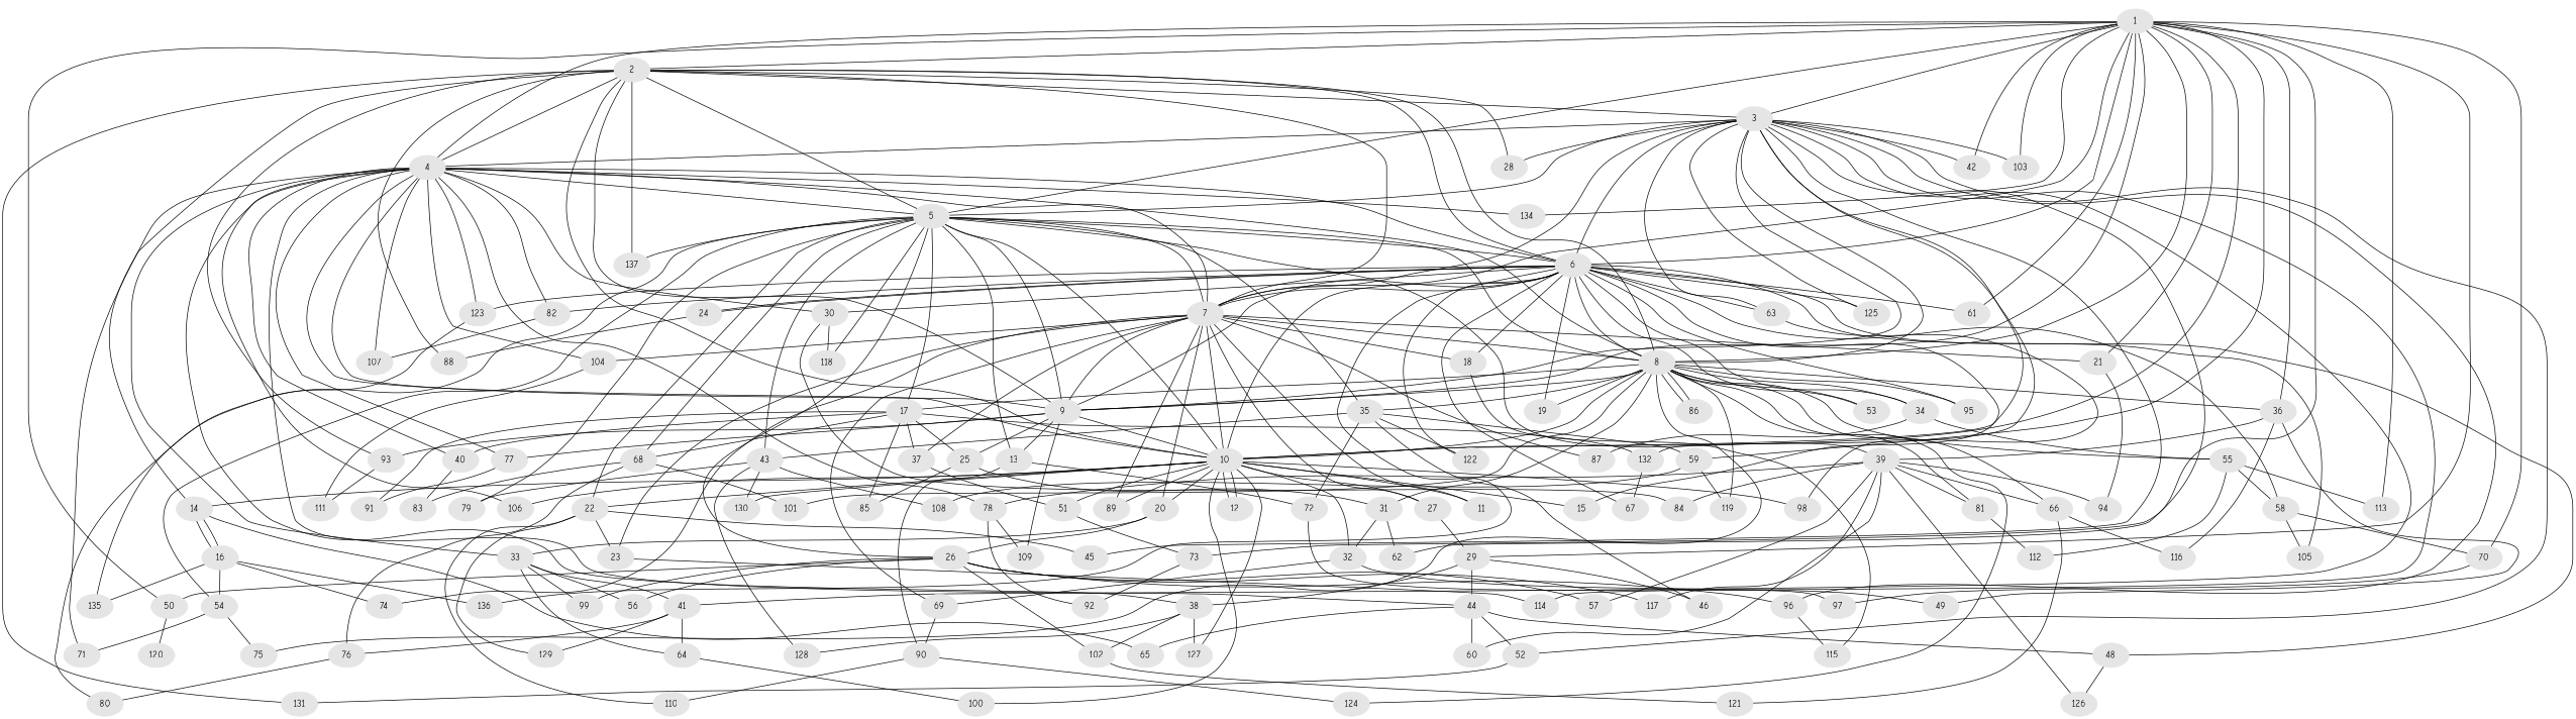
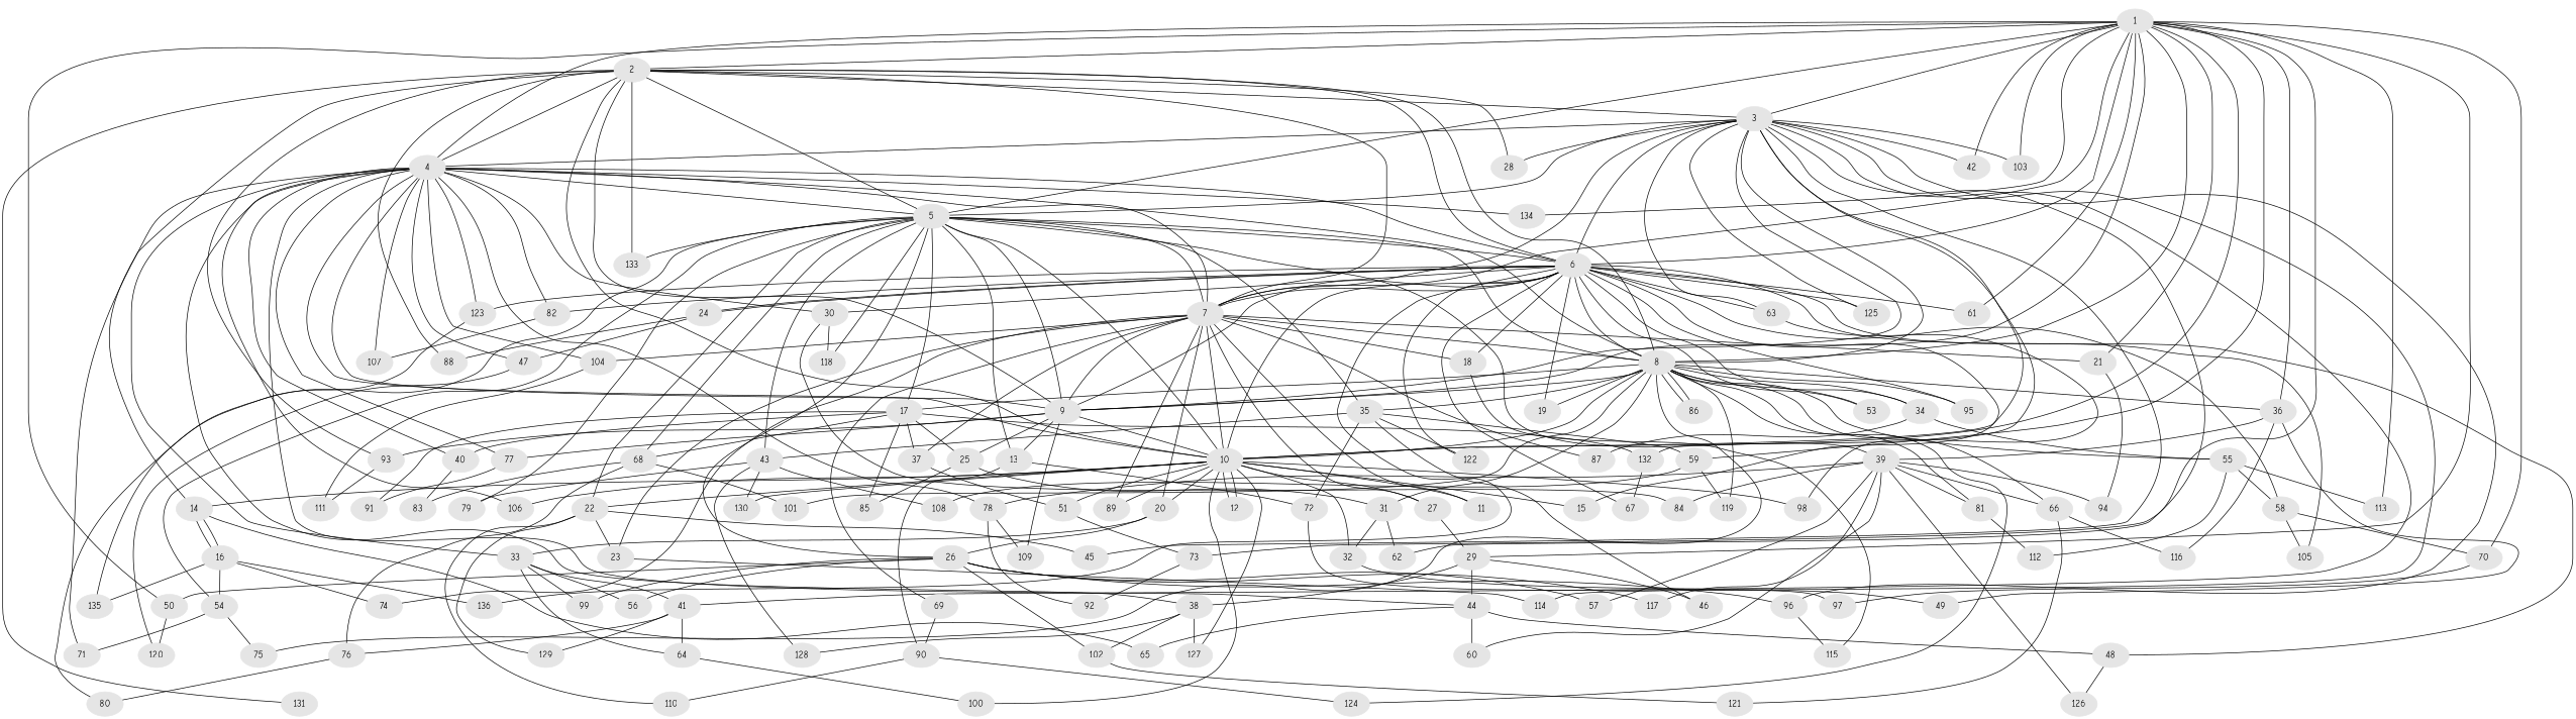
  graph {
    fontname="Comic Neue"
    node [color=gray90 fontname="Comic Neue" style=filled]
    edge [fontname="Comic Neue"]
    1
    2
    3
    4
    5
    6
    7
    8
    9
    10
    21
    29
    36
    42
    50
    59
    61
    70
    73
    103
    113
    134
    14
    28
    88
    93
    131
-   133 [label=137]
+   133
    41
    45
-   52
    62
    63
    96
    114
    125
    132
    30
    33
    38
    40
    44
+   47
    71
    77
    78
    82
    104
    106
    107
    123
    13
    17
    22
    26
    35
    39
    43
    54
    68
    79
    80
    118
    15
    18
    19
    24
    34
    48
    53
    58
    67
    95
    105
    122
    136
    11
    20
    23
    27
    37
    69
    74
    87
    89
    31
    55
    66
    75
    81
    86
    101
    119
    124
    25
    109
    12
    32
    51
    98
    100
    127
    130
    94
    46
    49
    116
    120
    108
    97
    92
    16
    65
    111
    129
    64
    76
    115
    84
    56
    99
    102
    128
    83
    60
    91
    135
    72
    90
    85
    110
    57
    117
    126
    112
    121
    1 -- 2
    1 -- 3
    1 -- 4
    1 -- 5
    1 -- 6
    1 -- 7
    1 -- 8
    1 -- 9
    1 -- 10
    1 -- 21
    1 -- 29
    1 -- 36
    1 -- 42
    1 -- 50
    1 -- 59
    1 -- 61
    1 -- 70
    1 -- 73
    1 -- 103
    1 -- 113
    1 -- 134
    2 -- 3
    2 -- 4
    2 -- 5
    2 -- 6
    2 -- 7
    2 -- 8
    2 -- 9
    2 -- 10
    2 -- 14
    2 -- 28
    2 -- 88
    2 -- 93
    2 -- 131
    2 -- 133
    3 -- 4
    3 -- 5
    3 -- 6
    3 -- 7
    3 -- 8
    3 -- 9
    3 -- 10
    3 -- 42
    3 -- 103
    3 -- 28
    3 -- 41
    3 -- 45
-   3 -- 52
    3 -- 62
    3 -- 63
    3 -- 96
    3 -- 114
    3 -- 125
    3 -- 132
    4 -- 5
    4 -- 6
    4 -- 7
    4 -- 8
    4 -- 9
    4 -- 10
    4 -- 134
    4 -- 30
    4 -- 33
    4 -- 38
    4 -- 40
    4 -- 44
+   4 -- 47
    4 -- 71
    4 -- 77
    4 -- 78
    4 -- 82
    4 -- 104
    4 -- 106
    4 -- 107
    4 -- 123
    5 -- 6
    5 -- 7
    5 -- 8
    5 -- 9
    5 -- 10
    5 -- 133
    5 -- 13
    5 -- 17
    5 -- 22
    5 -- 26
    5 -- 35
    5 -- 39
    5 -- 43
    5 -- 54
    5 -- 68
    5 -- 79
    5 -- 80
    5 -- 118
    6 -- 7
    6 -- 8
    6 -- 9
    6 -- 10
    6 -- 61
    6 -- 63
    6 -- 125
    6 -- 30
    6 -- 82
    6 -- 123
    6 -- 15
    6 -- 18
    6 -- 19
    6 -- 24
    6 -- 24
    6 -- 34
    6 -- 48
    6 -- 53
    6 -- 58
    6 -- 67
    6 -- 95
    6 -- 105
    6 -- 122
    6 -- 136
    7 -- 8
    7 -- 9
    7 -- 10
    7 -- 21
    7 -- 104
    7 -- 18
    7 -- 11
    7 -- 20
    7 -- 23
    7 -- 27
    7 -- 37
    7 -- 69
    7 -- 74
    7 -- 87
    7 -- 89
    8 -- 9
    8 -- 10
    8 -- 36
    8 -- 17
    8 -- 35
    8 -- 19
    8 -- 34
    8 -- 53
    8 -- 95
    8 -- 31
    8 -- 55
    8 -- 66
    8 -- 75
    8 -- 81
    8 -- 86
    8 -- 86
    8 -- 101
    8 -- 119
    8 -- 124
    9 -- 10
    9 -- 93
    9 -- 77
    9 -- 13
    9 -- 25
    9 -- 109
    10 -- 14
    10 -- 106
    10 -- 22
    10 -- 15
    10 -- 11
    10 -- 20
    10 -- 27
    10 -- 89
    10 -- 12
    10 -- 12
    10 -- 32
    10 -- 51
    10 -- 98
    10 -- 100
    10 -- 127
    10 -- 130
    21 -- 94
    29 -- 38
    29 -- 44
    29 -- 46
    36 -- 39
    36 -- 49
    36 -- 116
    50 -- 120
    59 -- 119
    59 -- 108
    70 -- 97
    73 -- 92
    14 -- 16
    14 -- 16
    14 -- 65
    93 -- 111
    41 -- 129
    41 -- 64
    41 -- 76
-   52 -- 131
    63 -- 98
    96 -- 115
    132 -- 67
    30 -- 118
    30 -- 84
    33 -- 41
    33 -- 64
    33 -- 56
    33 -- 99
    38 -- 127
    38 -- 102
    38 -- 128
    40 -- 83
-   44 -- 52
    44 -- 48
    44 -- 65
    44 -- 60
+   47 -- 120
    77 -- 91
    78 -- 109
    78 -- 92
    82 -- 107
    104 -- 111
    123 -- 135
    13 -- 72
    13 -- 90
    17 -- 132
    17 -- 40
    17 -- 68
    17 -- 37
    17 -- 25
    17 -- 91
    17 -- 85
    22 -- 45
    22 -- 23
    22 -- 129
    22 -- 110
    26 -- 50
    26 -- 96
    26 -- 56
    26 -- 99
    26 -- 102
    26 -- 57
    26 -- 117
    35 -- 59
    35 -- 43
    35 -- 122
    35 -- 46
    35 -- 72
    39 -- 78
    39 -- 66
    39 -- 81
    39 -- 94
    39 -- 84
    39 -- 60
    39 -- 57
    39 -- 117
    39 -- 126
    43 -- 79
    43 -- 130
    43 -- 108
    43 -- 128
    54 -- 71
    54 -- 75
    68 -- 101
    68 -- 76
    68 -- 83
    18 -- 115
    24 -- 88
+   24 -- 47
    34 -- 87
    34 -- 55
    48 -- 126
    58 -- 70
    58 -- 105
    20 -- 33
    20 -- 26
    23 -- 114
    27 -- 29
    37 -- 51
    69 -- 90
    31 -- 62
    31 -- 32
    55 -- 113
    55 -- 58
    55 -- 112
    66 -- 116
    66 -- 121
    81 -- 112
    25 -- 31
    25 -- 85
-   32 -- 69
    32 -- 49
    51 -- 73
    16 -- 54
    16 -- 136
    16 -- 74
    16 -- 135
    64 -- 100
    76 -- 80
    102 -- 121
    72 -- 97
    90 -- 124
    90 -- 110
  }
